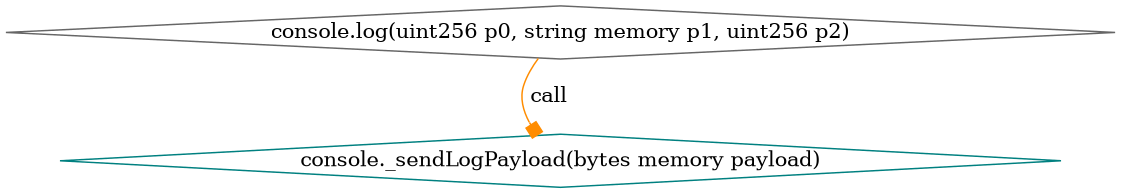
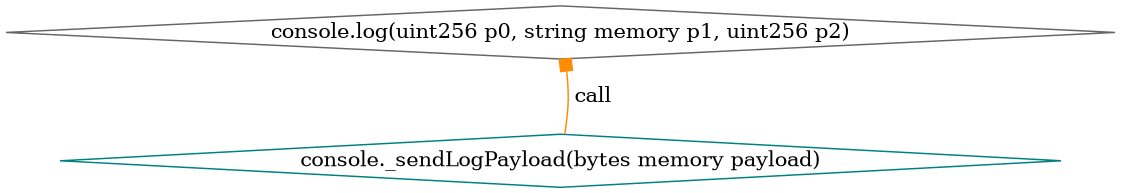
  digraph {
    node [shape=diamond]
    "console.log(uint256 p0, string memory p1, uint256 p2)" [height=0.5 width=6.2 color=gray40]
    "console._sendLogPayload(bytes memory payload)" [height=0.5 width=5.7372 color=teal]
-   "console.log(uint256 p0, string memory p1, uint256 p2)" -> "console._sendLogPayload(bytes memory payload)" [label=" call" color=darkorange arrowhead=box]
+   "console._sendLogPayload(bytes memory payload)" -> "console.log(uint256 p0, string memory p1, uint256 p2)" [label=" call" color=darkorange arrowhead=box]
  }
